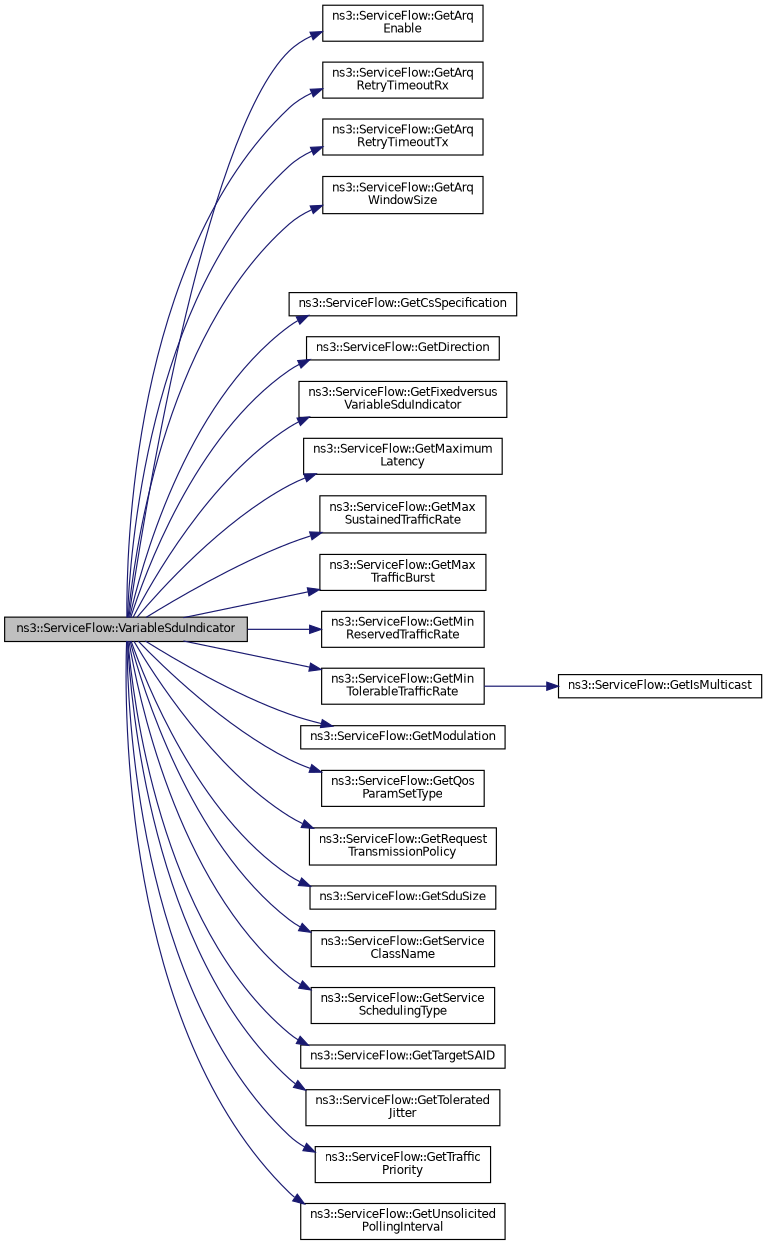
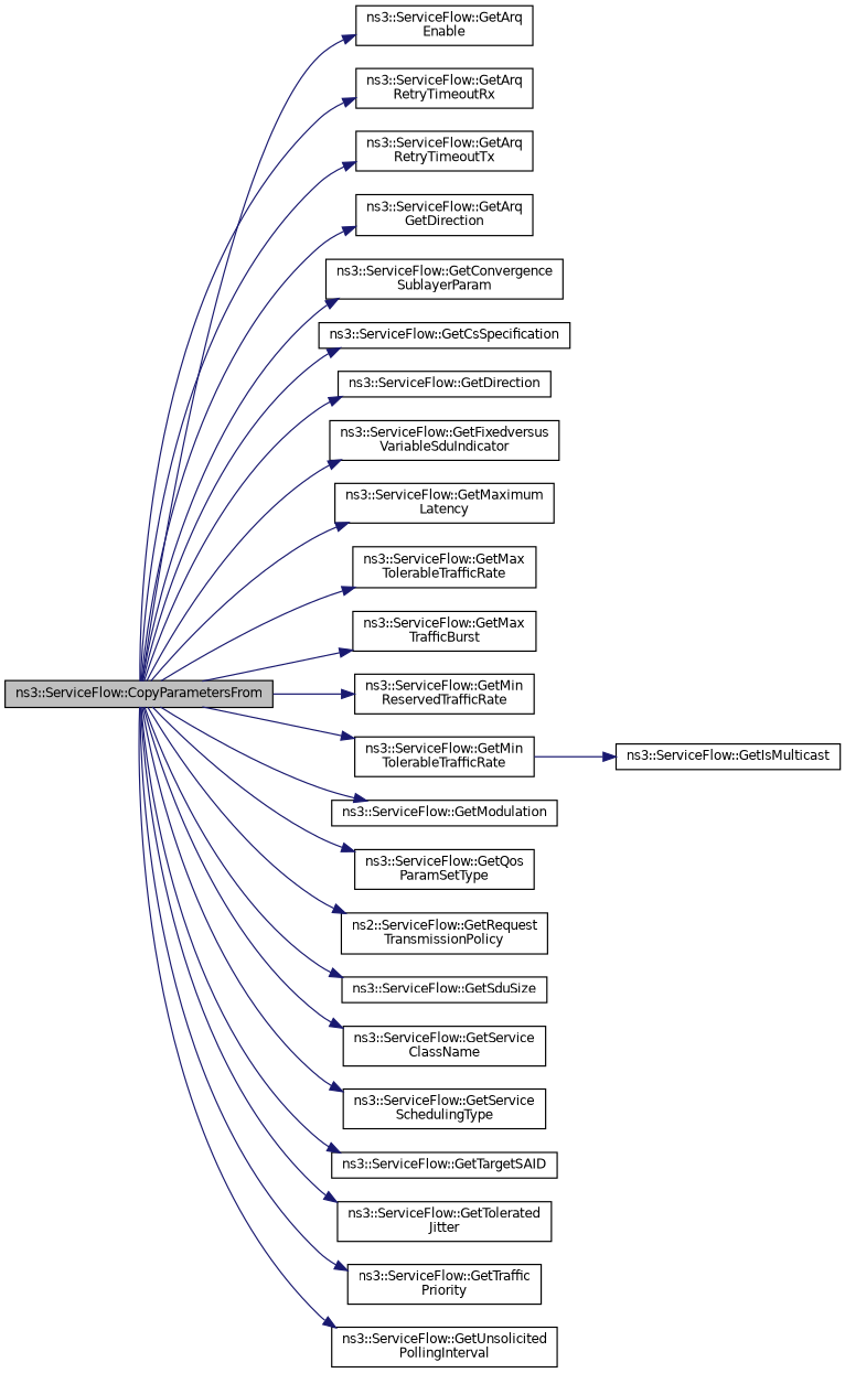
  digraph {
    rankdir=LR
    node [color=black fillcolor=white fontname=Helvetica fontsize=10 shape=record style=filled]
    edge [color=midnightblue fontname=Helvetica fontsize=10 labelfontname=Helvetica labelfontsize=10 style=solid]
-   n1 [fillcolor=grey75 fontcolor=black height=0.2 label="ns3::ServiceFlow::VariableSduIndicator" width=0.4]
+   n1 [fillcolor=grey75 fontcolor=black height=0.2 label="ns3::ServiceFlow::CopyParametersFrom" width=0.4]
    n2 [height=0.2 label="ns3::ServiceFlow::GetArq\lEnable" width=0.4]
    n3 [height=0.2 label="ns3::ServiceFlow::GetArq\lRetryTimeoutRx" width=0.4]
    n4 [height=0.2 label="ns3::ServiceFlow::GetArq\lRetryTimeoutTx" width=0.4]
-   n5 [height=0.2 label="ns3::ServiceFlow::GetArq\lWindowSize" width=0.4]
+   n5 [height=0.2 label="ns3::ServiceFlow::GetArq\lGetDirection" width=0.4]
+   n6 [height=0.2 label="ns3::ServiceFlow::GetConvergence\lSublayerParam" width=0.4]
    n7 [height=0.2 label="ns3::ServiceFlow::GetCsSpecification" width=0.4]
    n8 [height=0.2 label="ns3::ServiceFlow::GetDirection" width=0.4]
    n9 [height=0.2 label="ns3::ServiceFlow::GetFixedversus\lVariableSduIndicator" width=0.4]
    n10 [height=0.2 label="ns3::ServiceFlow::GetMaximum\lLatency" width=0.4]
-   n11 [height=0.2 label="ns3::ServiceFlow::GetMax\lSustainedTrafficRate" width=0.4]
+   n11 [height=0.2 label="ns3::ServiceFlow::GetMax\lTolerableTrafficRate" width=0.4]
    n12 [height=0.2 label="ns3::ServiceFlow::GetMax\lTrafficBurst" width=0.4]
    n13 [height=0.2 label="ns3::ServiceFlow::GetMin\lReservedTrafficRate" width=0.4]
    n14 [height=0.2 label="ns3::ServiceFlow::GetMin\lTolerableTrafficRate" width=0.4]
    n15 [height=0.2 label="ns3::ServiceFlow::GetModulation" width=0.4]
    n16 [height=0.2 label="ns3::ServiceFlow::GetQos\lParamSetType" width=0.4]
-   n17 [height=0.2 label="ns3::ServiceFlow::GetRequest\lTransmissionPolicy" width=0.4]
+   n17 [height=0.2 label="ns2::ServiceFlow::GetRequest\lTransmissionPolicy" width=0.4]
    n18 [height=0.2 label="ns3::ServiceFlow::GetSduSize" width=0.4]
    n19 [height=0.2 label="ns3::ServiceFlow::GetService\lClassName" width=0.4]
    n20 [height=0.2 label="ns3::ServiceFlow::GetService\lSchedulingType" width=0.4]
    n21 [height=0.2 label="ns3::ServiceFlow::GetTargetSAID" width=0.4]
    n22 [height=0.2 label="ns3::ServiceFlow::GetTolerated\lJitter" width=0.4]
    n23 [height=0.2 label="ns3::ServiceFlow::GetTraffic\lPriority" width=0.4]
    n24 [height=0.2 label="ns3::ServiceFlow::GetUnsolicited\lPollingInterval" width=0.4]
    n25 [height=0.2 label="ns3::ServiceFlow::GetIsMulticast" width=0.4]
    n1 -> n2
    n1 -> n3
    n1 -> n4
    n1 -> n5
+   n1 -> n6
    n1 -> n7
    n1 -> n8
    n1 -> n9
    n1 -> n10
    n1 -> n11
    n1 -> n12
    n1 -> n13
    n1 -> n14
    n1 -> n15
    n1 -> n16
    n1 -> n17
    n1 -> n18
    n1 -> n19
    n1 -> n20
    n1 -> n21
    n1 -> n22
    n1 -> n23
    n1 -> n24
    n14 -> n25
  }
